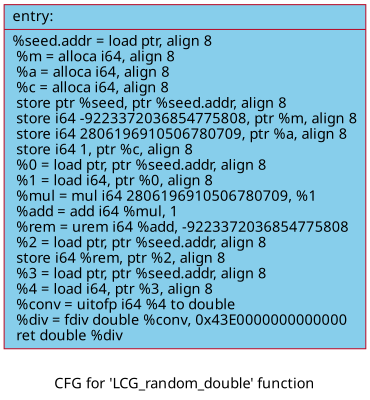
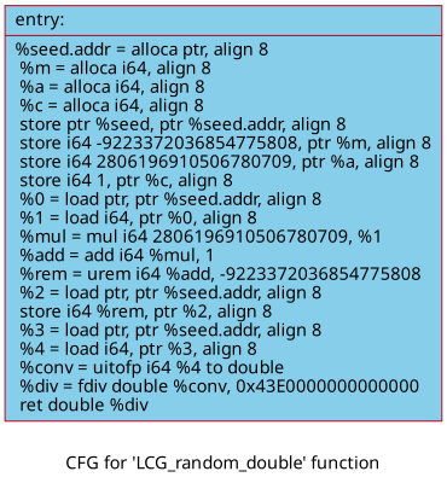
  digraph {
    label="CFG for 'LCG_random_double' function"
    fontname="Noto Sans"
-   n1 [color="#b70d28ff" fillcolor=skyblue fontname="Noto Sans" label="{entry:\l|  %seed.addr = load ptr, align 8\l  %m = alloca i64, align 8\l  %a = alloca i64, align 8\l  %c = alloca i64, align 8\l  store ptr %seed, ptr %seed.addr, align 8\l  store i64 -9223372036854775808, ptr %m, align 8\l  store i64 2806196910506780709, ptr %a, align 8\l  store i64 1, ptr %c, align 8\l  %0 = load ptr, ptr %seed.addr, align 8\l  %1 = load i64, ptr %0, align 8\l  %mul = mul i64 2806196910506780709, %1\l  %add = add i64 %mul, 1\l  %rem = urem i64 %add, -9223372036854775808\l  %2 = load ptr, ptr %seed.addr, align 8\l  store i64 %rem, ptr %2, align 8\l  %3 = load ptr, ptr %seed.addr, align 8\l  %4 = load i64, ptr %3, align 8\l  %conv = uitofp i64 %4 to double\l  %div = fdiv double %conv, 0x43E0000000000000\l  ret double %div\l}" shape=record style=filled]
+   n1 [color="#b70d28ff" fillcolor=skyblue fontname="Noto Sans" label="{entry:\l|  %seed.addr = alloca ptr, align 8\l  %m = alloca i64, align 8\l  %a = alloca i64, align 8\l  %c = alloca i64, align 8\l  store ptr %seed, ptr %seed.addr, align 8\l  store i64 -9223372036854775808, ptr %m, align 8\l  store i64 2806196910506780709, ptr %a, align 8\l  store i64 1, ptr %c, align 8\l  %0 = load ptr, ptr %seed.addr, align 8\l  %1 = load i64, ptr %0, align 8\l  %mul = mul i64 2806196910506780709, %1\l  %add = add i64 %mul, 1\l  %rem = urem i64 %add, -9223372036854775808\l  %2 = load ptr, ptr %seed.addr, align 8\l  store i64 %rem, ptr %2, align 8\l  %3 = load ptr, ptr %seed.addr, align 8\l  %4 = load i64, ptr %3, align 8\l  %conv = uitofp i64 %4 to double\l  %div = fdiv double %conv, 0x43E0000000000000\l  ret double %div\l}" shape=record style=filled]
  }
